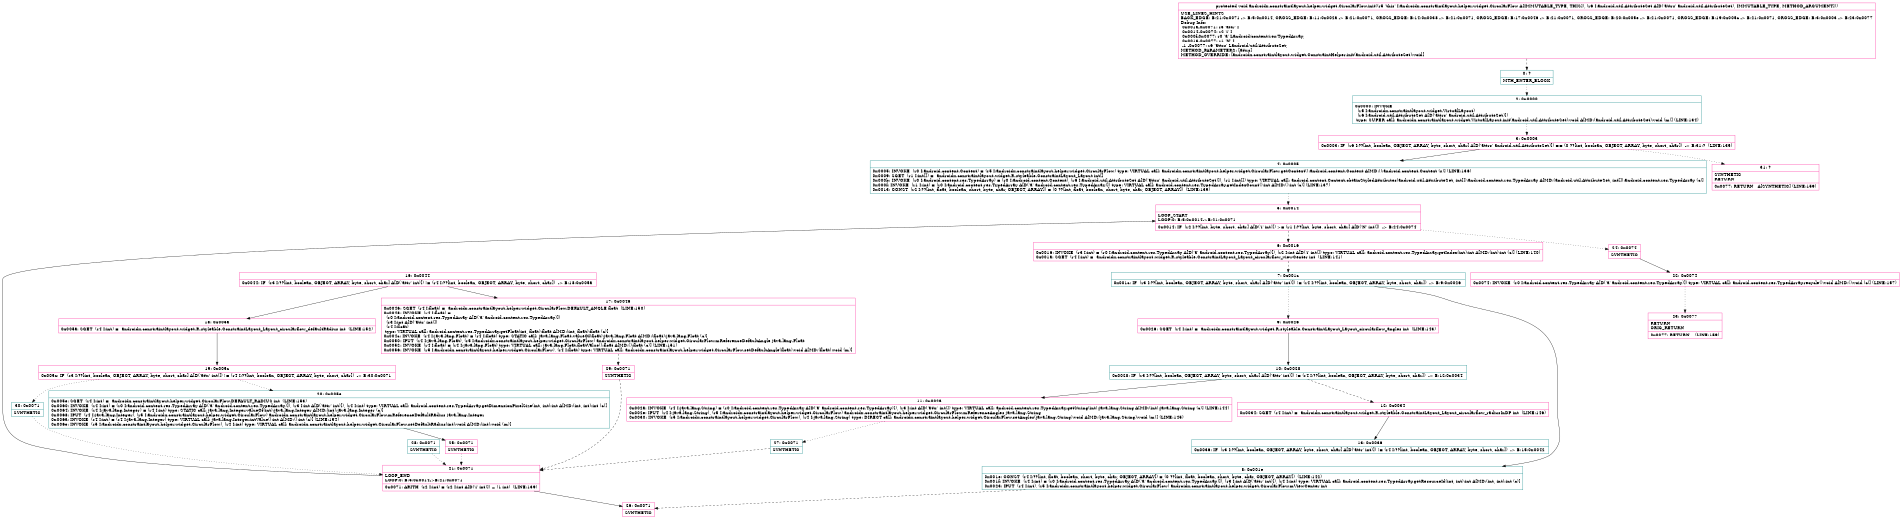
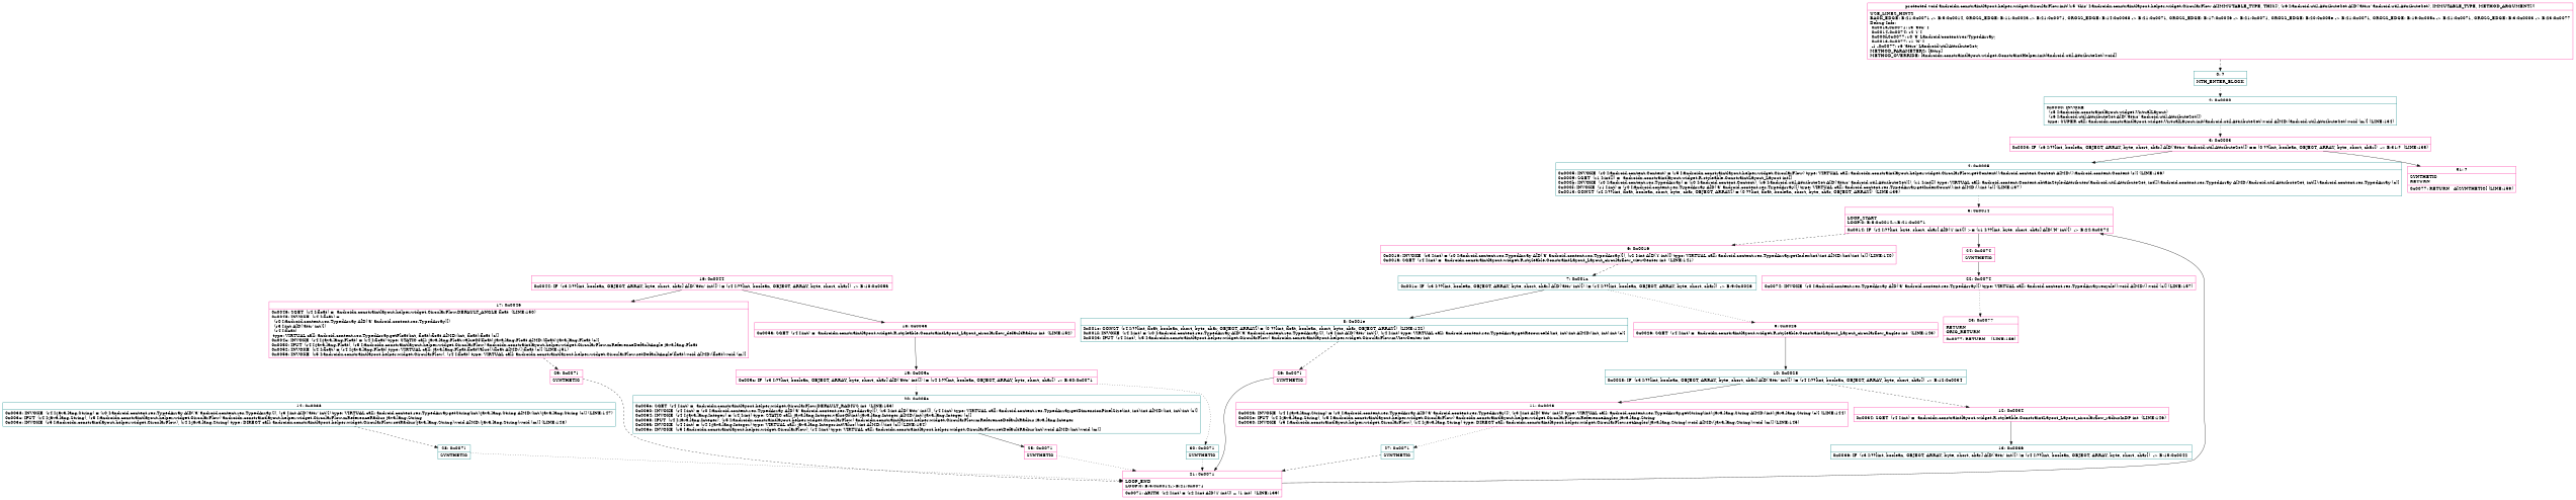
  digraph {
    node [color=deeppink shape=record]
    edge [style=solid]
    n1 [color=teal label="{0\:\ ?|MTH_ENTER_BLOCK\l}"]
    n2 [color=teal label="{2\:\ 0x0000|0x0000: INVOKE  \l  (r5 I:androidx.constraintlayout.widget.VirtualLayout)\l  (r6 I:android.util.AttributeSet A[D('attrs' android.util.AttributeSet)])\l type: SUPER call: androidx.constraintlayout.widget.VirtualLayout.init(android.util.AttributeSet):void A[MD:(android.util.AttributeSet):void (m)] (LINE:134)\l}"]
    n3 [label="{3\:\ 0x0003|0x0003: IF  (r6 I:??[int, boolean, OBJECT, ARRAY, byte, short, char] A[D('attrs' android.util.AttributeSet)]) == (0 ??[int, boolean, OBJECT, ARRAY, byte, short, char])  \-\> B:31:?  (LINE:135)\l}"]
    n4 [color=teal label="{4\:\ 0x0005|0x0005: INVOKE  (r0 I:android.content.Context) = (r5 I:androidx.constraintlayout.helper.widget.CircularFlow) type: VIRTUAL call: androidx.constraintlayout.helper.widget.CircularFlow.getContext():android.content.Context A[MD:():android.content.Context (s)] (LINE:136)\l0x0009: SGET  (r1 I:int[]) =  androidx.constraintlayout.widget.R.styleable.ConstraintLayout_Layout int[] \l0x000b: INVOKE  (r0 I:android.content.res.TypedArray) = (r0 I:android.content.Context), (r6 I:android.util.AttributeSet A[D('attrs' android.util.AttributeSet)]), (r1 I:int[]) type: VIRTUAL call: android.content.Context.obtainStyledAttributes(android.util.AttributeSet, int[]):android.content.res.TypedArray A[MD:(android.util.AttributeSet, int[]):android.content.res.TypedArray (c)]\l0x000f: INVOKE  (r1 I:int) = (r0 I:android.content.res.TypedArray A[D('a' android.content.res.TypedArray)]) type: VIRTUAL call: android.content.res.TypedArray.getIndexCount():int A[MD:():int (c)] (LINE:137)\l0x0013: CONST  (r2 I:??[int, float, boolean, short, byte, char, OBJECT, ARRAY]) = (0 ??[int, float, boolean, short, byte, char, OBJECT, ARRAY])  (LINE:139)\l}"]
    n5 [label="{31\:\ ?|SYNTHETIC\lRETURN\l|0x0077: RETURN   A[SYNTHETIC] (LINE:159)\l}"]
    n6 [label="{5\:\ 0x0014|LOOP_START\lLOOP:0: B:5:0x0014\-\>B:21:0x0071\l|0x0014: IF  (r2 I:??[int, byte, short, char] A[D('i' int)]) \>= (r1 I:??[int, byte, short, char] A[D('N' int)])  \-\> B:24:0x0074 \l}"]
    n7 [label="{6\:\ 0x0016|0x0016: INVOKE  (r3 I:int) = (r0 I:android.content.res.TypedArray A[D('a' android.content.res.TypedArray)]), (r2 I:int A[D('i' int)]) type: VIRTUAL call: android.content.res.TypedArray.getIndex(int):int A[MD:(int):int (c)] (LINE:140)\l0x001a: SGET  (r4 I:int) =  androidx.constraintlayout.widget.R.styleable.ConstraintLayout_Layout_circularflow_viewCenter int  (LINE:141)\l}"]
    n8 [label="{24\:\ 0x0074|SYNTHETIC\l}"]
    n9 [color=teal label="{7\:\ 0x001c|0x001c: IF  (r3 I:??[int, boolean, OBJECT, ARRAY, byte, short, char] A[D('attr' int)]) != (r4 I:??[int, boolean, OBJECT, ARRAY, byte, short, char])  \-\> B:9:0x0026 \l}"]
    n10 [label="{22\:\ 0x0074|0x0074: INVOKE  (r0 I:android.content.res.TypedArray A[D('a' android.content.res.TypedArray)]) type: VIRTUAL call: android.content.res.TypedArray.recycle():void A[MD:():void (c)] (LINE:157)\l}"]
    n11 [color=teal label="{8\:\ 0x001e|0x001e: CONST  (r4 I:??[int, float, boolean, short, byte, char, OBJECT, ARRAY]) = (0 ??[int, float, boolean, short, byte, char, OBJECT, ARRAY])  (LINE:142)\l0x001f: INVOKE  (r4 I:int) = (r0 I:android.content.res.TypedArray A[D('a' android.content.res.TypedArray)]), (r3 I:int A[D('attr' int)]), (r4 I:int) type: VIRTUAL call: android.content.res.TypedArray.getResourceId(int, int):int A[MD:(int, int):int (c)]\l0x0023: IPUT  (r4 I:int), (r5 I:androidx.constraintlayout.helper.widget.CircularFlow) androidx.constraintlayout.helper.widget.CircularFlow.mViewCenter int \l}"]
    n12 [label="{9\:\ 0x0026|0x0026: SGET  (r4 I:int) =  androidx.constraintlayout.widget.R.styleable.ConstraintLayout_Layout_circularflow_angles int  (LINE:143)\l}"]
    n13 [label="{26\:\ 0x0071|SYNTHETIC\l}"]
    n14 [color=teal label="{10\:\ 0x0028|0x0028: IF  (r3 I:??[int, boolean, OBJECT, ARRAY, byte, short, char] A[D('attr' int)]) != (r4 I:??[int, boolean, OBJECT, ARRAY, byte, short, char])  \-\> B:12:0x0034 \l}"]
    n15 [label="{21\:\ 0x0071|LOOP_END\lLOOP:0: B:5:0x0014\-\>B:21:0x0071\l|0x0071: ARITH  (r2 I:int) = (r2 I:int A[D('i' int)]) + (1 int)  (LINE:139)\l}"]
    n16 [label="{11\:\ 0x002a|0x002a: INVOKE  (r4 I:java.lang.String) = (r0 I:android.content.res.TypedArray A[D('a' android.content.res.TypedArray)]), (r3 I:int A[D('attr' int)]) type: VIRTUAL call: android.content.res.TypedArray.getString(int):java.lang.String A[MD:(int):java.lang.String (c)] (LINE:144)\l0x002e: IPUT  (r4 I:java.lang.String), (r5 I:androidx.constraintlayout.helper.widget.CircularFlow) androidx.constraintlayout.helper.widget.CircularFlow.mReferenceAngles java.lang.String \l0x0030: INVOKE  (r5 I:androidx.constraintlayout.helper.widget.CircularFlow), (r4 I:java.lang.String) type: DIRECT call: androidx.constraintlayout.helper.widget.CircularFlow.setAngles(java.lang.String):void A[MD:(java.lang.String):void (m)] (LINE:145)\l}"]
    n17 [label="{12\:\ 0x0034|0x0034: SGET  (r4 I:int) =  androidx.constraintlayout.widget.R.styleable.ConstraintLayout_Layout_circularflow_radiusInDP int  (LINE:146)\l}"]
    n18 [color=teal label="{27\:\ 0x0071|SYNTHETIC\l}"]
    n19 [color=teal label="{13\:\ 0x0036|0x0036: IF  (r3 I:??[int, boolean, OBJECT, ARRAY, byte, short, char] A[D('attr' int)]) != (r4 I:??[int, boolean, OBJECT, ARRAY, byte, short, char])  \-\> B:15:0x0042 \l}"]
+   n20 [color=teal label="{14\:\ 0x0038|0x0038: INVOKE  (r4 I:java.lang.String) = (r0 I:android.content.res.TypedArray A[D('a' android.content.res.TypedArray)]), (r3 I:int A[D('attr' int)]) type: VIRTUAL call: android.content.res.TypedArray.getString(int):java.lang.String A[MD:(int):java.lang.String (c)] (LINE:147)\l0x003c: IPUT  (r4 I:java.lang.String), (r5 I:androidx.constraintlayout.helper.widget.CircularFlow) androidx.constraintlayout.helper.widget.CircularFlow.mReferenceRadius java.lang.String \l0x003e: INVOKE  (r5 I:androidx.constraintlayout.helper.widget.CircularFlow), (r4 I:java.lang.String) type: DIRECT call: androidx.constraintlayout.helper.widget.CircularFlow.setRadius(java.lang.String):void A[MD:(java.lang.String):void (m)] (LINE:148)\l}"]
    n21 [color=teal label="{28\:\ 0x0071|SYNTHETIC\l}"]
    n22 [label="{16\:\ 0x0044|0x0044: IF  (r3 I:??[int, boolean, OBJECT, ARRAY, byte, short, char] A[D('attr' int)]) != (r4 I:??[int, boolean, OBJECT, ARRAY, byte, short, char])  \-\> B:18:0x005a \l}"]
    n23 [label="{17\:\ 0x0046|0x0046: SGET  (r4 I:float) =  androidx.constraintlayout.helper.widget.CircularFlow.DEFAULT_ANGLE float  (LINE:150)\l0x0048: INVOKE  (r4 I:float) = \l  (r0 I:android.content.res.TypedArray A[D('a' android.content.res.TypedArray)])\l  (r3 I:int A[D('attr' int)])\l  (r4 I:float)\l type: VIRTUAL call: android.content.res.TypedArray.getFloat(int, float):float A[MD:(int, float):float (c)]\l0x004c: INVOKE  (r4 I:java.lang.Float) = (r4 I:float) type: STATIC call: java.lang.Float.valueOf(float):java.lang.Float A[MD:(float):java.lang.Float (c)]\l0x0050: IPUT  (r4 I:java.lang.Float), (r5 I:androidx.constraintlayout.helper.widget.CircularFlow) androidx.constraintlayout.helper.widget.CircularFlow.mReferenceDefaultAngle java.lang.Float \l0x0052: INVOKE  (r4 I:float) = (r4 I:java.lang.Float) type: VIRTUAL call: java.lang.Float.floatValue():float A[MD:():float (c)] (LINE:151)\l0x0056: INVOKE  (r5 I:androidx.constraintlayout.helper.widget.CircularFlow), (r4 I:float) type: VIRTUAL call: androidx.constraintlayout.helper.widget.CircularFlow.setDefaultAngle(float):void A[MD:(float):void (m)]\l}"]
    n24 [label="{18\:\ 0x005a|0x005a: SGET  (r4 I:int) =  androidx.constraintlayout.widget.R.styleable.ConstraintLayout_Layout_circularflow_defaultRadius int  (LINE:152)\l}"]
    n25 [label="{29\:\ 0x0071|SYNTHETIC\l}"]
    n26 [label="{19\:\ 0x005c|0x005c: IF  (r3 I:??[int, boolean, OBJECT, ARRAY, byte, short, char] A[D('attr' int)]) != (r4 I:??[int, boolean, OBJECT, ARRAY, byte, short, char])  \-\> B:30:0x0071 \l}"]
    n27 [color=teal label="{20\:\ 0x005e|0x005e: SGET  (r4 I:int) =  androidx.constraintlayout.helper.widget.CircularFlow.DEFAULT_RADIUS int  (LINE:153)\l0x0060: INVOKE  (r4 I:int) = (r0 I:android.content.res.TypedArray A[D('a' android.content.res.TypedArray)]), (r3 I:int A[D('attr' int)]), (r4 I:int) type: VIRTUAL call: android.content.res.TypedArray.getDimensionPixelSize(int, int):int A[MD:(int, int):int (c)]\l0x0064: INVOKE  (r4 I:java.lang.Integer) = (r4 I:int) type: STATIC call: java.lang.Integer.valueOf(int):java.lang.Integer A[MD:(int):java.lang.Integer (c)]\l0x0068: IPUT  (r4 I:java.lang.Integer), (r5 I:androidx.constraintlayout.helper.widget.CircularFlow) androidx.constraintlayout.helper.widget.CircularFlow.mReferenceDefaultRadius java.lang.Integer \l0x006a: INVOKE  (r4 I:int) = (r4 I:java.lang.Integer) type: VIRTUAL call: java.lang.Integer.intValue():int A[MD:():int (c)] (LINE:154)\l0x006e: INVOKE  (r5 I:androidx.constraintlayout.helper.widget.CircularFlow), (r4 I:int) type: VIRTUAL call: androidx.constraintlayout.helper.widget.CircularFlow.setDefaultRadius(int):void A[MD:(int):void (m)]\l}"]
    n28 [color=teal label="{30\:\ 0x0071|SYNTHETIC\l}"]
    n29 [label="{25\:\ 0x0071|SYNTHETIC\l}"]
    n30 [label="{23\:\ 0x0077|RETURN\lORIG_RETURN\l|0x0077: RETURN    (LINE:159)\l}"]
    n31 [label="{protected void androidx.constraintlayout.helper.widget.CircularFlow.init((r5 'this' I:androidx.constraintlayout.helper.widget.CircularFlow A[IMMUTABLE_TYPE, THIS]), (r6 I:android.util.AttributeSet A[D('attrs' android.util.AttributeSet), IMMUTABLE_TYPE, METHOD_ARGUMENT]))  | USE_LINES_HINTS\lBACK_EDGE: B:21:0x0071 \-\> B:5:0x0014, CROSS_EDGE: B:11:0x002a \-\> B:21:0x0071, CROSS_EDGE: B:14:0x0038 \-\> B:21:0x0071, CROSS_EDGE: B:17:0x0046 \-\> B:21:0x0071, CROSS_EDGE: B:20:0x005e \-\> B:21:0x0071, CROSS_EDGE: B:19:0x005c \-\> B:21:0x0071, CROSS_EDGE: B:3:0x0003 \-\> B:23:0x0077\lDebug Info:\l  0x001a\-0x0071: r3 'attr' I\l  0x0014\-0x0074: r2 'i' I\l  0x000f\-0x0077: r0 'a' Landroid\/content\/res\/TypedArray;\l  0x0013\-0x0077: r1 'N' I\l  \-1 \-0x0077: r6 'attrs' Landroid\/util\/AttributeSet;\lMETHOD_PARAMETERS: [attrs]\lMETHOD_OVERRIDE: [androidx.constraintlayout.widget.ConstraintHelper.init(android.util.AttributeSet):void]\l}"]
    n1 -> n2 [style=dotted]
    n2 -> n3 [style=dotted]
    n3 -> n4
-   n3 -> n5 [style=dotted]
+   n3 -> n5
    n4 -> n6 [style=dotted]
    n6 -> n7 [style=dashed]
-   n6 -> n8 [style=dotted]
+   n6 -> n8
    n7 -> n9 [style=dashed]
    n8 -> n10
    n9 -> n11
    n9 -> n12 [style=dotted]
    n10 -> n30 [style=dotted]
    n11 -> n13 [style=dashed]
    n12 -> n14
-   n15 -> n13
+   n13 -> n15
    n14 -> n16
    n14 -> n17 [style=dashed]
    n15 -> n6
    n16 -> n18 [style=dotted]
    n17 -> n19
    n18 -> n15 [style=dashed]
+   n20 -> n21 [style=dashed]
    n21 -> n15 [style=dotted]
    n22 -> n23
    n22 -> n24
    n23 -> n25 [style=dashed]
    n24 -> n26
    n25 -> n15 [style=dashed]
    n26 -> n27 [style=dotted]
    n26 -> n28 [style=dotted]
    n27 -> n29
    n28 -> n15 [style=dotted]
    n29 -> n15 [style=dotted]
    n31 -> n1 [style=dashed]
  }
